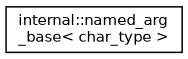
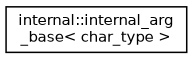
  digraph {
    rankdir=TB
-   n1 [color=black fillcolor=white fontname=Helvetica fontsize=10 height=0.2 label="internal::named_arg\l_base\< char_type \>" shape=record style=filled width=0.4]
+   n1 [color=black fillcolor=white fontname=Helvetica fontsize=10 height=0.2 label="internal::internal_arg\l_base\< char_type \>" shape=record style=filled width=0.4]
  }
